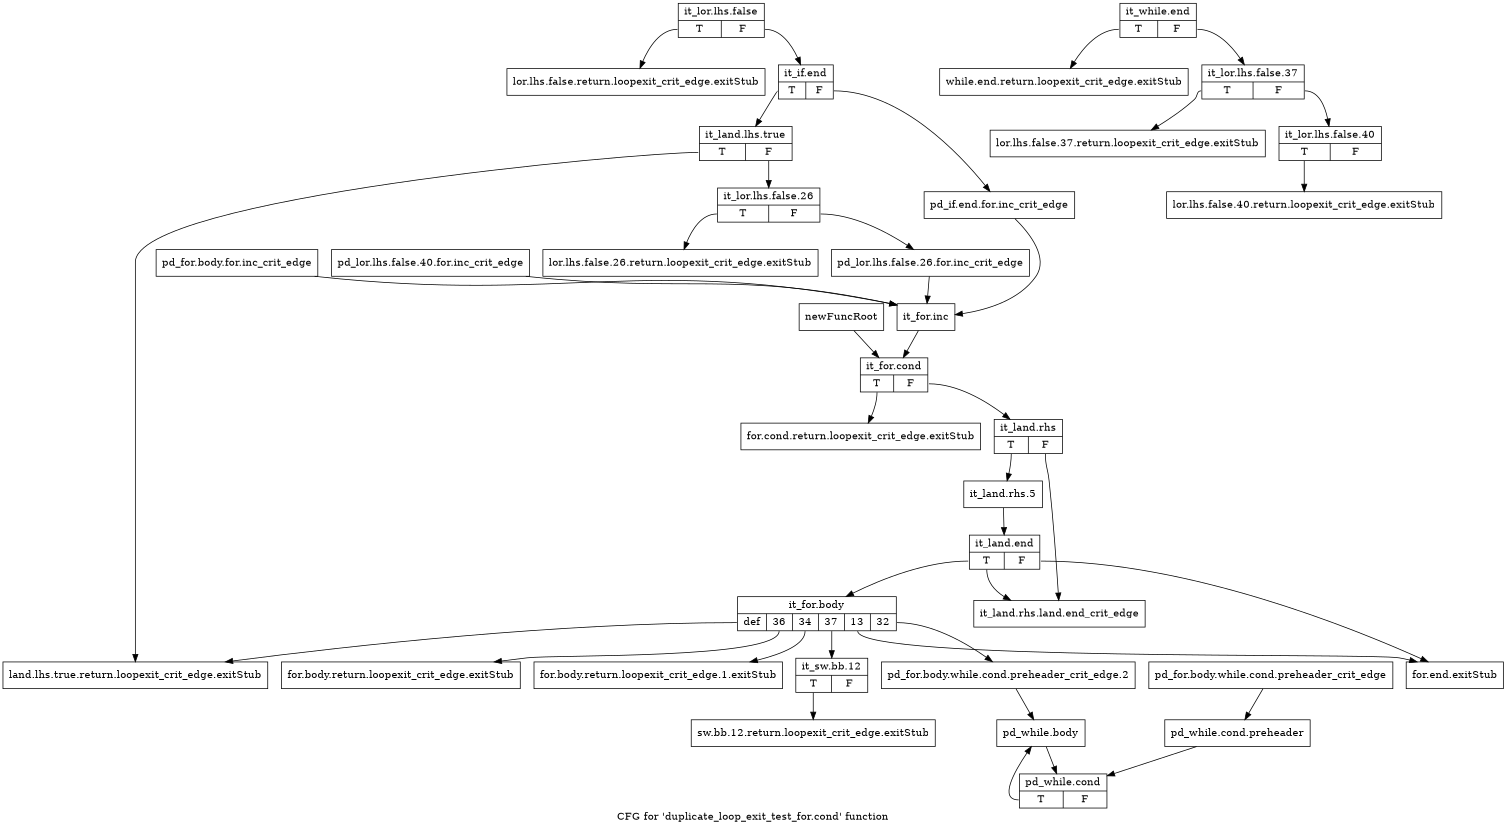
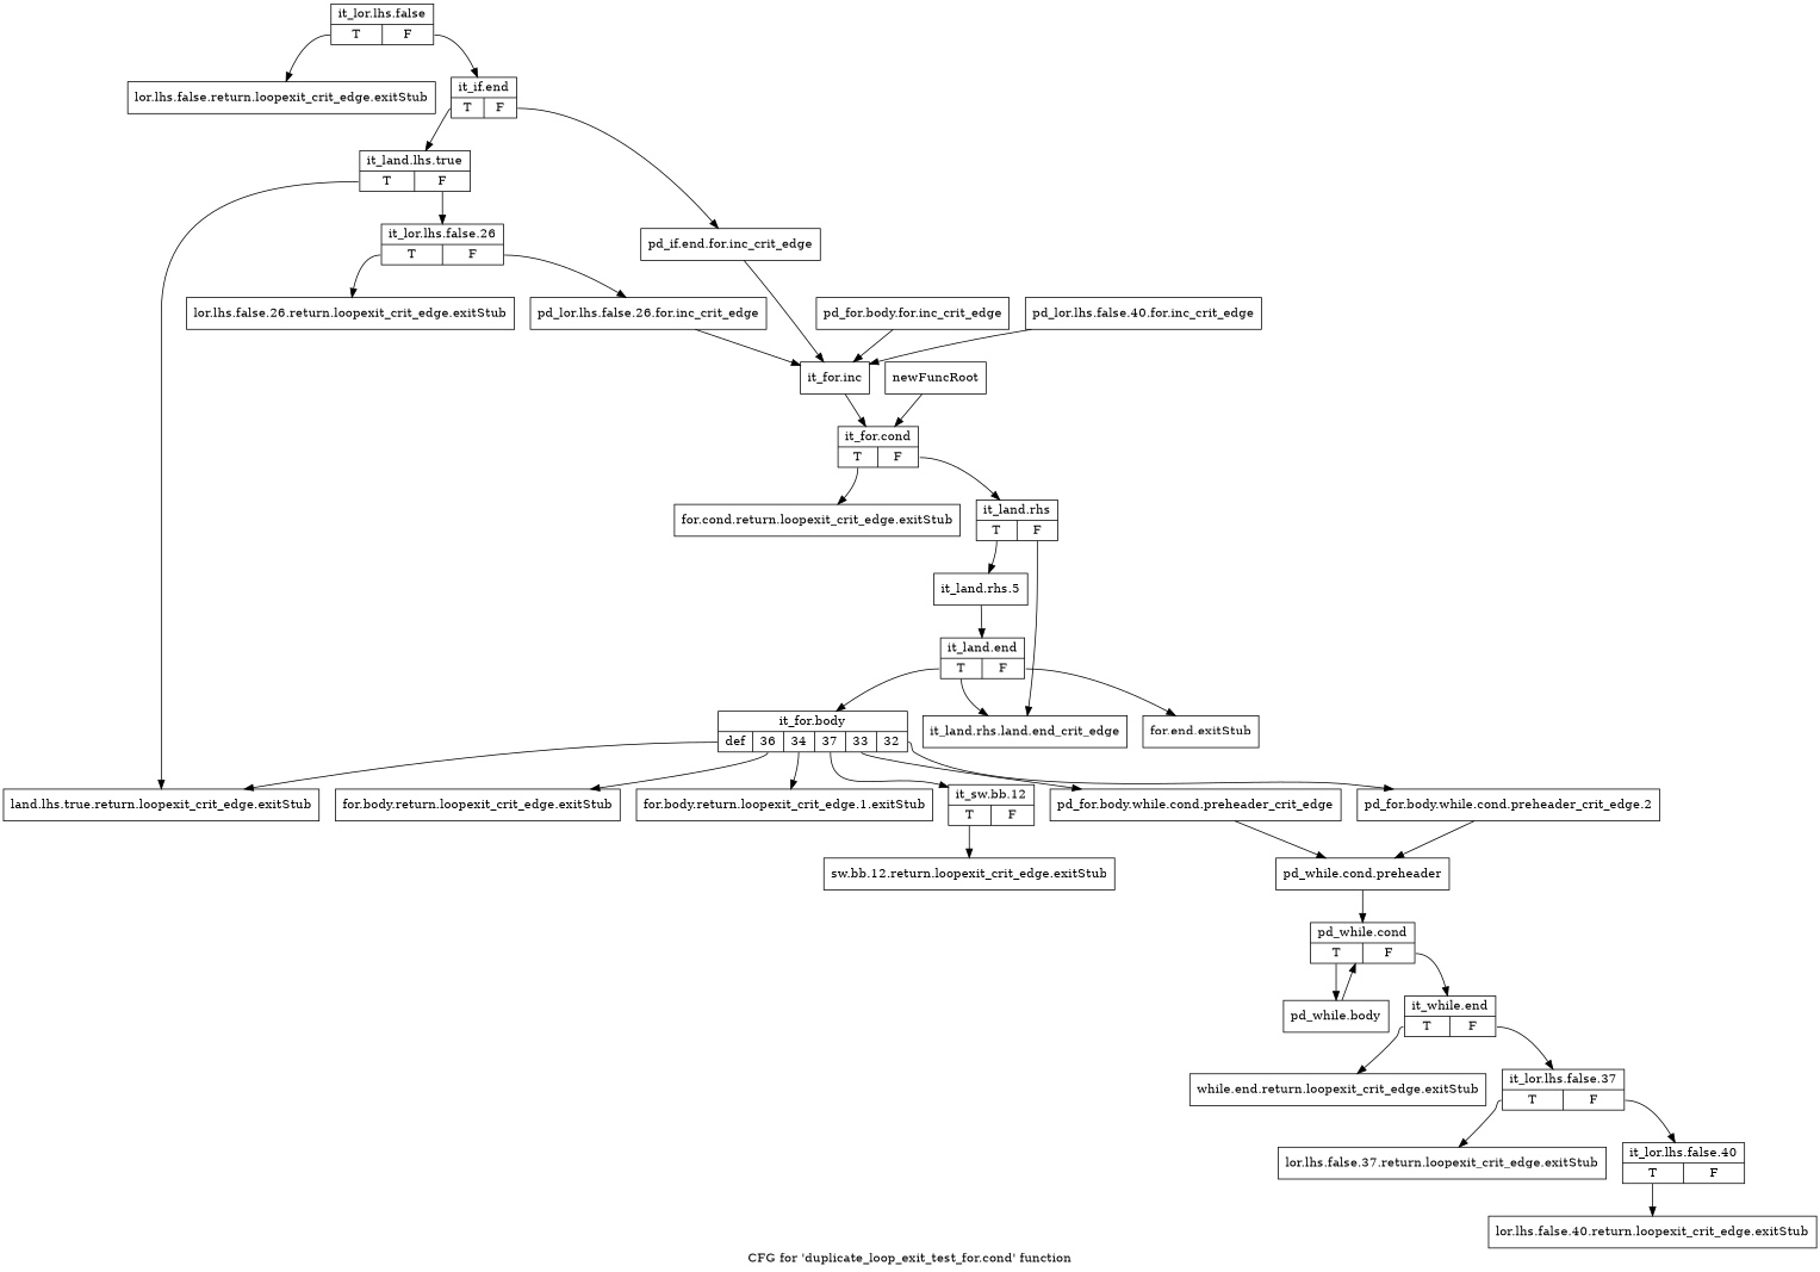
  digraph {
    label="CFG for 'duplicate_loop_exit_test_for.cond' function"
    node [shape=record]
    edge [tailport=s0]
    n1 [label="{newFuncRoot}"]
    n2 [label="{it_for.cond|{<s0>T|<s1>F}}"]
    n3 [label="{for.cond.return.loopexit_crit_edge.exitStub}"]
    n4 [label="{it_land.rhs|{<s0>T|<s1>F}}"]
    n5 [label="{it_land.rhs.5}"]
    n6 [label="{it_land.rhs.land.end_crit_edge}"]
    n7 [label="{for.end.exitStub}"]
    n8 [label="{for.body.return.loopexit_crit_edge.exitStub}"]
    n9 [label="{for.body.return.loopexit_crit_edge.1.exitStub}"]
    n10 [label="{while.end.return.loopexit_crit_edge.exitStub}"]
    n11 [label="{lor.lhs.false.37.return.loopexit_crit_edge.exitStub}"]
    n12 [label="{lor.lhs.false.40.return.loopexit_crit_edge.exitStub}"]
    n13 [label="{sw.bb.12.return.loopexit_crit_edge.exitStub}"]
    n14 [label="{lor.lhs.false.return.loopexit_crit_edge.exitStub}"]
    n15 [label="{land.lhs.true.return.loopexit_crit_edge.exitStub}"]
    n16 [label="{lor.lhs.false.26.return.loopexit_crit_edge.exitStub}"]
    n17 [label="{it_land.end|{<s0>T|<s1>F}}"]
-   n18 [label="{it_for.body|{<s0>def|<s1>36|<s2>34|<s3>37|<s4>13|<s5>32}}"]
+   n18 [label="{it_for.body|{<s0>def|<s1>36|<s2>34|<s3>37|<s4>33|<s5>32}}"]
    n19 [label="{it_sw.bb.12|{<s0>T|<s1>F}}"]
    n20 [label="{pd_for.body.while.cond.preheader_crit_edge}"]
    n21 [label="{pd_for.body.while.cond.preheader_crit_edge.2}"]
    n22 [label="{pd_for.body.for.inc_crit_edge}"]
    n23 [label="{it_for.inc}"]
    n24 [label="{pd_while.cond.preheader}"]
    n25 [label="{it_lor.lhs.false|{<s0>T|<s1>F}}"]
    n26 [label="{it_if.end|{<s0>T|<s1>F}}"]
    n27 [label="{pd_while.cond|{<s0>T|<s1>F}}"]
    n28 [label="{pd_while.body}"]
    n29 [label="{it_while.end|{<s0>T|<s1>F}}"]
    n30 [label="{it_lor.lhs.false.37|{<s0>T|<s1>F}}"]
    n31 [label="{it_lor.lhs.false.40|{<s0>T|<s1>F}}"]
    n32 [label="{pd_lor.lhs.false.40.for.inc_crit_edge}"]
    n33 [label="{it_land.lhs.true|{<s0>T|<s1>F}}"]
    n34 [label="{pd_if.end.for.inc_crit_edge}"]
    n35 [label="{it_lor.lhs.false.26|{<s0>T|<s1>F}}"]
    n36 [label="{pd_lor.lhs.false.26.for.inc_crit_edge}"]
    n1 -> n2
    n2 -> n3
    n2 -> n4 [tailport=s1]
    n4 -> n5
    n4 -> n6 [tailport=s1]
    n5 -> n17
    n17 -> n6
    n17 -> n7 [tailport=s1]
    n17 -> n18
    n18 -> n8 [tailport=s1]
    n18 -> n9 [tailport=s2]
    n18 -> n15
    n18 -> n19 [tailport=s3]
-   n18 -> n7 [tailport=s4]
+   n18 -> n20 [tailport=s4]
    n18 -> n21 [tailport=s5]
    n19 -> n13
    n20 -> n24
-   n21 -> n28
+   n21 -> n24
    n22 -> n23
    n23 -> n2
    n24 -> n27
    n25 -> n14
    n25 -> n26 [tailport=s1]
    n26 -> n33
    n26 -> n34 [tailport=s1]
    n27 -> n28
+   n27 -> n29 [tailport=s1]
    n28 -> n27
    n29 -> n10
    n29 -> n30 [tailport=s1]
    n30 -> n11
    n30 -> n31 [tailport=s1]
    n31 -> n12
    n32 -> n23
    n33 -> n15
    n33 -> n35 [tailport=s1]
    n34 -> n23
    n35 -> n16
    n35 -> n36 [tailport=s1]
    n36 -> n23
  }
